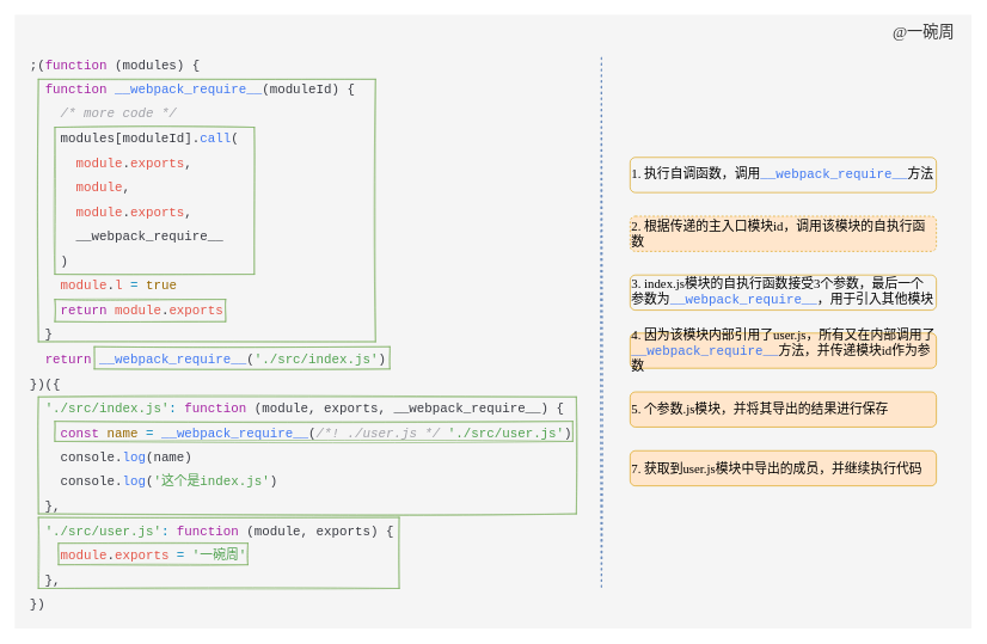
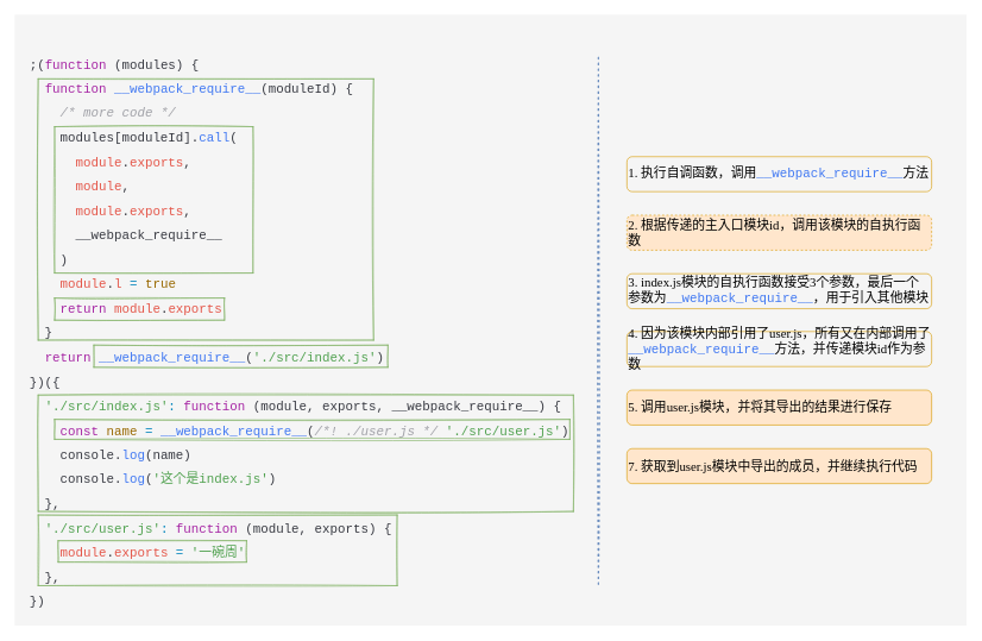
  <mxCell id="0" />
  <mxCell id="1" parent="0" />
  <mxCell id="2" value="" style="rounded=0;whiteSpace=wrap;html=1;fillColor=#f5f5f5;fontColor=#333333;strokeColor=none;" vertex="1" parent="1"><mxGeometry x="20" y="20" width="1334" height="856" as="geometry" /></mxCell>
  <mxCell id="3" value="&lt;div style=&quot;color: rgb(56 , 58 , 66) ; font-family: &amp;#34;fira code&amp;#34; , &amp;#34;consolas&amp;#34; , &amp;#34;courier new&amp;#34; , monospace ; font-weight: normal ; font-size: 18px ; line-height: 190%&quot;&gt;&lt;div&gt;&lt;span style=&quot;color: #383a42&quot;&gt;;(&lt;/span&gt;&lt;span style=&quot;color: #a626a4&quot;&gt;function&lt;/span&gt;&lt;span style=&quot;color: #383a42&quot;&gt; (modules) {&lt;/span&gt;&lt;/div&gt;&lt;div&gt;&lt;span style=&quot;color: #383a42&quot;&gt;&amp;nbsp; &lt;/span&gt;&lt;span style=&quot;color: #a626a4&quot;&gt;function&lt;/span&gt;&lt;span style=&quot;color: #383a42&quot;&gt; &lt;/span&gt;&lt;span style=&quot;color: #4078f2&quot;&gt;__webpack_require__&lt;/span&gt;&lt;span style=&quot;color: #383a42&quot;&gt;(moduleId) {&lt;/span&gt;&lt;/div&gt;&lt;div&gt;&lt;span style=&quot;color: #383a42&quot;&gt;&amp;nbsp; &amp;nbsp; &lt;/span&gt;&lt;span style=&quot;color: #a0a1a7 ; font-style: italic&quot;&gt;/* more code */&lt;/span&gt;&lt;/div&gt;&lt;div&gt;&lt;span style=&quot;color: #383a42&quot;&gt;&amp;nbsp; &amp;nbsp; modules[moduleId].&lt;/span&gt;&lt;span style=&quot;color: #4078f2&quot;&gt;call&lt;/span&gt;&lt;span style=&quot;color: #383a42&quot;&gt;(&lt;/span&gt;&lt;/div&gt;&lt;div&gt;&lt;span style=&quot;color: #383a42&quot;&gt;&amp;nbsp; &amp;nbsp; &amp;nbsp; &lt;/span&gt;&lt;span style=&quot;color: #e45649&quot;&gt;module&lt;/span&gt;&lt;span style=&quot;color: #383a42&quot;&gt;.&lt;/span&gt;&lt;span style=&quot;color: #e45649&quot;&gt;exports&lt;/span&gt;&lt;span style=&quot;color: #383a42&quot;&gt;,&lt;/span&gt;&lt;/div&gt;&lt;div&gt;&lt;span style=&quot;color: #383a42&quot;&gt;&amp;nbsp; &amp;nbsp; &amp;nbsp; &lt;/span&gt;&lt;span style=&quot;color: #e45649&quot;&gt;module&lt;/span&gt;&lt;span style=&quot;color: #383a42&quot;&gt;,&lt;/span&gt;&lt;/div&gt;&lt;div&gt;&lt;span style=&quot;color: #383a42&quot;&gt;&amp;nbsp; &amp;nbsp; &amp;nbsp; &lt;/span&gt;&lt;span style=&quot;color: #e45649&quot;&gt;module&lt;/span&gt;&lt;span style=&quot;color: #383a42&quot;&gt;.&lt;/span&gt;&lt;span style=&quot;color: #e45649&quot;&gt;exports&lt;/span&gt;&lt;span style=&quot;color: #383a42&quot;&gt;,&lt;/span&gt;&lt;/div&gt;&lt;div&gt;&lt;span style=&quot;color: #383a42&quot;&gt;&amp;nbsp; &amp;nbsp; &amp;nbsp; __webpack_require__&lt;/span&gt;&lt;/div&gt;&lt;div&gt;&lt;span style=&quot;color: #383a42&quot;&gt;&amp;nbsp; &amp;nbsp; )&lt;/span&gt;&lt;/div&gt;&lt;div&gt;&lt;span style=&quot;color: #383a42&quot;&gt;&amp;nbsp; &amp;nbsp; &lt;/span&gt;&lt;span style=&quot;color: #e45649&quot;&gt;module&lt;/span&gt;&lt;span style=&quot;color: #383a42&quot;&gt;.&lt;/span&gt;&lt;span style=&quot;color: #e45649&quot;&gt;l&lt;/span&gt;&lt;span style=&quot;color: #383a42&quot;&gt; &lt;/span&gt;&lt;span style=&quot;color: #0184bc&quot;&gt;=&lt;/span&gt;&lt;span style=&quot;color: #383a42&quot;&gt; &lt;/span&gt;&lt;span style=&quot;color: #986801&quot;&gt;true&lt;/span&gt;&lt;/div&gt;&lt;div&gt;&lt;span style=&quot;color: #383a42&quot;&gt;&amp;nbsp; &amp;nbsp; &lt;/span&gt;&lt;span style=&quot;color: #a626a4&quot;&gt;return&lt;/span&gt;&lt;span style=&quot;color: #383a42&quot;&gt; &lt;/span&gt;&lt;span style=&quot;color: #e45649&quot;&gt;module&lt;/span&gt;&lt;span style=&quot;color: #383a42&quot;&gt;.&lt;/span&gt;&lt;span style=&quot;color: #e45649&quot;&gt;exports&lt;/span&gt;&lt;/div&gt;&lt;div&gt;&lt;span style=&quot;color: #383a42&quot;&gt;&amp;nbsp; }&lt;/span&gt;&lt;/div&gt;&lt;div&gt;&lt;span style=&quot;color: #383a42&quot;&gt;&amp;nbsp; &lt;/span&gt;&lt;span style=&quot;color: #a626a4&quot;&gt;return&lt;/span&gt;&lt;span style=&quot;color: #383a42&quot;&gt; &lt;/span&gt;&lt;span style=&quot;color: #4078f2&quot;&gt;__webpack_require__&lt;/span&gt;&lt;span style=&quot;color: #383a42&quot;&gt;(&lt;/span&gt;&lt;span style=&quot;color: rgb(80 , 161 , 79)&quot;&gt;'./src/index.js'&lt;/span&gt;)&lt;/div&gt;&lt;div&gt;&lt;span style=&quot;color: #383a42&quot;&gt;})({&lt;/span&gt;&lt;/div&gt;&lt;div&gt;&lt;span style=&quot;color: #383a42&quot;&gt;&amp;nbsp; &lt;/span&gt;&lt;span style=&quot;color: #50a14f&quot;&gt;'./src/index.js'&lt;/span&gt;&lt;span style=&quot;color: #0184bc&quot;&gt;:&lt;/span&gt;&lt;span style=&quot;color: #383a42&quot;&gt; &lt;/span&gt;&lt;span style=&quot;color: #a626a4&quot;&gt;function&lt;/span&gt;&lt;span style=&quot;color: #383a42&quot;&gt; (module, exports, __webpack_require__) {&lt;/span&gt;&lt;/div&gt;&lt;div&gt;&lt;span style=&quot;color: #383a42&quot;&gt;&amp;nbsp; &amp;nbsp; &lt;/span&gt;&lt;span style=&quot;color: #a626a4&quot;&gt;const&lt;/span&gt;&lt;span style=&quot;color: #383a42&quot;&gt; &lt;/span&gt;&lt;span style=&quot;color: #986801&quot;&gt;name&lt;/span&gt;&lt;span style=&quot;color: #383a42&quot;&gt; &lt;/span&gt;&lt;span style=&quot;color: #0184bc&quot;&gt;=&lt;/span&gt;&lt;span style=&quot;color: #383a42&quot;&gt; &lt;/span&gt;&lt;span style=&quot;color: #4078f2&quot;&gt;__webpack_require__&lt;/span&gt;&lt;span style=&quot;color: #383a42&quot;&gt;(&lt;/span&gt;&lt;span style=&quot;color: #a0a1a7 ; font-style: italic&quot;&gt;/*! ./user.js */&lt;/span&gt;&lt;span style=&quot;color: #383a42&quot;&gt; &lt;/span&gt;&lt;span style=&quot;color: #50a14f&quot;&gt;'./src/user.js'&lt;/span&gt;&lt;span style=&quot;color: #383a42&quot;&gt;)&lt;/span&gt;&lt;/div&gt;&lt;div&gt;&lt;span style=&quot;color: #383a42&quot;&gt;&amp;nbsp; &amp;nbsp; console.&lt;/span&gt;&lt;span style=&quot;color: #4078f2&quot;&gt;log&lt;/span&gt;&lt;span style=&quot;color: #383a42&quot;&gt;(name)&lt;/span&gt;&lt;/div&gt;&lt;div&gt;&lt;span style=&quot;color: #383a42&quot;&gt;&amp;nbsp; &amp;nbsp; console.&lt;/span&gt;&lt;span style=&quot;color: #4078f2&quot;&gt;log&lt;/span&gt;&lt;span style=&quot;color: #383a42&quot;&gt;(&lt;/span&gt;&lt;span style=&quot;color: #50a14f&quot;&gt;'这个是index.js'&lt;/span&gt;&lt;span style=&quot;color: #383a42&quot;&gt;)&lt;/span&gt;&lt;/div&gt;&lt;div&gt;&lt;span style=&quot;color: #383a42&quot;&gt;&amp;nbsp; },&lt;/span&gt;&lt;/div&gt;&lt;div&gt;&lt;span style=&quot;color: #383a42&quot;&gt;&amp;nbsp; &lt;/span&gt;&lt;span style=&quot;color: #50a14f&quot;&gt;'./src/user.js'&lt;/span&gt;&lt;span style=&quot;color: #0184bc&quot;&gt;:&lt;/span&gt;&lt;span style=&quot;color: #383a42&quot;&gt; &lt;/span&gt;&lt;span style=&quot;color: #a626a4&quot;&gt;function&lt;/span&gt;&lt;span style=&quot;color: #383a42&quot;&gt; (module, exports) {&lt;/span&gt;&lt;/div&gt;&lt;div&gt;&lt;span style=&quot;color: #383a42&quot;&gt;&amp;nbsp; &amp;nbsp; &lt;/span&gt;&lt;span style=&quot;color: #e45649&quot;&gt;module&lt;/span&gt;&lt;span style=&quot;color: #383a42&quot;&gt;.&lt;/span&gt;&lt;span style=&quot;color: #e45649&quot;&gt;exports&lt;/span&gt;&lt;span style=&quot;color: #383a42&quot;&gt; &lt;/span&gt;&lt;span style=&quot;color: #0184bc&quot;&gt;=&lt;/span&gt;&lt;span style=&quot;color: #383a42&quot;&gt; &lt;/span&gt;&lt;span style=&quot;color: #50a14f&quot;&gt;'一碗周'&lt;/span&gt;&lt;/div&gt;&lt;div&gt;&lt;span style=&quot;color: #383a42&quot;&gt;&amp;nbsp; },&lt;/span&gt;&lt;/div&gt;&lt;div&gt;&lt;span style=&quot;color: #383a42&quot;&gt;})&lt;/span&gt;&lt;/div&gt;&lt;br&gt;&lt;/div&gt;" style="text;whiteSpace=wrap;html=1;labelBackgroundColor=none;sketch=1;" vertex="1" parent="1"><mxGeometry x="39" y="67" width="771" height="800" as="geometry" /></mxCell>
- <mxCell id="4" value="&lt;font style=&quot;font-size: 22px&quot; face=&quot;ZCOOL KuaiLe&quot; color=&quot;#333333&quot;&gt;@一碗周&lt;/font&gt;" style="text;html=1;strokeColor=none;fillColor=none;align=center;verticalAlign=middle;whiteSpace=wrap;rounded=0;labelBackgroundColor=none;" vertex="1" parent="1"><mxGeometry x="1240" y="27" width="95" height="35" as="geometry" /></mxCell>
  <mxCell id="5" value="" style="rounded=0;whiteSpace=wrap;html=1;labelBackgroundColor=none;sketch=1;strokeColor=#82b366;fillColor=none;" vertex="1" parent="1"><mxGeometry x="53" y="110" width="470" height="366" as="geometry" /></mxCell>
  <mxCell id="6" value="" style="rounded=0;whiteSpace=wrap;html=1;labelBackgroundColor=none;sketch=1;strokeColor=#82b366;fillColor=none;" vertex="1" parent="1"><mxGeometry x="76" y="417" width="238" height="31" as="geometry" /></mxCell>
  <mxCell id="7" value="" style="rounded=0;whiteSpace=wrap;html=1;labelBackgroundColor=none;sketch=1;strokeColor=#82b366;fillColor=none;" vertex="1" parent="1"><mxGeometry x="76" y="177" width="278" height="205" as="geometry" /></mxCell>
  <mxCell id="8" value="" style="rounded=0;whiteSpace=wrap;html=1;labelBackgroundColor=none;sketch=1;strokeColor=#82b366;fillColor=none;" vertex="1" parent="1"><mxGeometry x="131" y="483" width="412" height="31" as="geometry" /></mxCell>
  <mxCell id="9" value="" style="rounded=0;whiteSpace=wrap;html=1;labelBackgroundColor=none;sketch=1;strokeColor=#82b366;fillColor=none;" vertex="1" parent="1"><mxGeometry x="53" y="553" width="750" height="163" as="geometry" /></mxCell>
  <mxCell id="10" value="" style="rounded=0;whiteSpace=wrap;html=1;labelBackgroundColor=none;sketch=1;strokeColor=#82b366;fillColor=none;" vertex="1" parent="1"><mxGeometry x="53" y="721" width="503" height="99" as="geometry" /></mxCell>
  <mxCell id="11" value="" style="rounded=0;whiteSpace=wrap;html=1;labelBackgroundColor=none;sketch=1;strokeColor=#82b366;fillColor=none;" vertex="1" parent="1"><mxGeometry x="81" y="757" width="264" height="30" as="geometry" /></mxCell>
  <mxCell id="12" value="" style="rounded=0;whiteSpace=wrap;html=1;labelBackgroundColor=none;sketch=1;strokeColor=#82b366;fillColor=none;" vertex="1" parent="1"><mxGeometry x="76" y="587" width="722" height="28" as="geometry" /></mxCell>
  <mxCell id="13" value="" style="endArrow=none;dashed=1;html=1;dashPattern=1 3;strokeWidth=2;fillColor=#dae8fc;strokeColor=#6c8ebf;sketch=1;" edge="1" parent="1"><mxGeometry width="50" height="50" relative="1" as="geometry"><mxPoint x="838" y="818" as="sourcePoint" /><mxPoint x="838" y="78" as="targetPoint" /></mxGeometry></mxCell>
  <mxCell id="14" value="" style="group" vertex="1" connectable="0" parent="1"><mxGeometry x="878" y="219" width="427" height="458" as="geometry" /></mxCell>
  <mxCell id="15" value="&lt;font face=&quot;ZCOOL KuaiLe&quot; style=&quot;font-size: 18px&quot;&gt;1. 执行自调函数，调用&lt;/font&gt;&lt;span style=&quot;color: rgb(64 , 120 , 242) ; font-size: 18px ; font-family: &amp;quot;fira code&amp;quot; , &amp;quot;consolas&amp;quot; , &amp;quot;courier new&amp;quot; , monospace&quot;&gt;__webpack_require__&lt;/span&gt;&lt;span style=&quot;font-family: &amp;quot;zcool kuaile&amp;quot; ; font-size: 18px&quot;&gt;方法&lt;/span&gt;" style="rounded=1;whiteSpace=wrap;html=1;labelBackgroundColor=none;sketch=0;strokeColor=#d79b00;fillColor=#f5f5f5;align=left;" vertex="1" parent="14"><mxGeometry width="427" height="49" as="geometry" /></mxCell>
  <mxCell id="16" value="&lt;font face=&quot;ZCOOL KuaiLe&quot;&gt;&lt;span style=&quot;font-size: 18px&quot;&gt;2. 根据传递的主入口模块id，调用该模块的自执行函数&lt;/span&gt;&lt;/font&gt;" style="rounded=1;whiteSpace=wrap;html=1;labelBackgroundColor=none;sketch=0;strokeColor=#d79b00;fillColor=#ffe6cc;align=left;dashed=1;" vertex="1" parent="14"><mxGeometry y="82" width="427" height="49" as="geometry" /></mxCell>
  <mxCell id="17" value="&lt;font face=&quot;ZCOOL KuaiLe&quot;&gt;&lt;span style=&quot;font-size: 18px&quot;&gt;3. index.js模块的自执行函数接受3个参数，最后一个参数为&lt;/span&gt;&lt;/font&gt;&lt;span style=&quot;color: rgb(64 , 120 , 242) ; font-family: &amp;#34;fira code&amp;#34; , &amp;#34;consolas&amp;#34; , &amp;#34;courier new&amp;#34; , monospace ; font-size: 18px&quot;&gt;__webpack_require__&lt;/span&gt;&lt;span style=&quot;font-family: &amp;#34;zcool kuaile&amp;#34; ; font-size: 18px&quot;&gt;，用于引入其他模块&lt;/span&gt;" style="rounded=1;whiteSpace=wrap;html=1;labelBackgroundColor=none;sketch=0;strokeColor=#d79b00;fillColor=#f5f5f5;align=left;" vertex="1" parent="14"><mxGeometry y="164" width="427" height="49" as="geometry" /></mxCell>
- <mxCell id="18" value="&lt;font face=&quot;ZCOOL KuaiLe&quot;&gt;&lt;span style=&quot;font-size: 18px&quot;&gt;4. 因为该模块内部引用了user.js，所有又在内部调用了&lt;/span&gt;&lt;/font&gt;&lt;span style=&quot;color: rgb(64 , 120 , 242) ; font-size: 18px ; font-family: &amp;#34;fira code&amp;#34; , &amp;#34;consolas&amp;#34; , &amp;#34;courier new&amp;#34; , monospace&quot;&gt;__webpack_require__&lt;/span&gt;&lt;span style=&quot;font-family: &amp;#34;zcool kuaile&amp;#34; ; font-size: 18px&quot;&gt;方法，并传递模块id作为参数&lt;/span&gt;" style="rounded=1;whiteSpace=wrap;html=1;labelBackgroundColor=none;sketch=0;strokeColor=#d79b00;fillColor=#ffe6cc;align=left;" vertex="1" parent="14"><mxGeometry y="245" width="427" height="49" as="geometry" /></mxCell>
- <mxCell id="19" value="&lt;font face=&quot;ZCOOL KuaiLe&quot;&gt;&lt;span style=&quot;font-size: 18px&quot;&gt;5. 个参数.js模块，并将其导出的结果进行保存&lt;/span&gt;&lt;/font&gt;" style="rounded=1;whiteSpace=wrap;html=1;labelBackgroundColor=none;sketch=0;strokeColor=#d79b00;fillColor=#ffe6cc;align=left;" vertex="1" parent="14"><mxGeometry y="327" width="427" height="49" as="geometry" /></mxCell>
+ <mxCell id="18" value="&lt;font face=&quot;ZCOOL KuaiLe&quot;&gt;&lt;span style=&quot;font-size: 18px&quot;&gt;4. 因为该模块内部引用了user.js，所有又在内部调用了&lt;/span&gt;&lt;/font&gt;&lt;span style=&quot;color: rgb(64 , 120 , 242) ; font-size: 18px ; font-family: &amp;#34;fira code&amp;#34; , &amp;#34;consolas&amp;#34; , &amp;#34;courier new&amp;#34; , monospace&quot;&gt;__webpack_require__&lt;/span&gt;&lt;span style=&quot;font-family: &amp;#34;zcool kuaile&amp;#34; ; font-size: 18px&quot;&gt;方法，并传递模块id作为参数&lt;/span&gt;" style="rounded=1;whiteSpace=wrap;html=1;labelBackgroundColor=none;sketch=0;strokeColor=#d79b00;fillColor=#f5f5f5;align=left;" vertex="1" parent="14"><mxGeometry y="245" width="427" height="49" as="geometry" /></mxCell>
+ <mxCell id="19" value="&lt;font face=&quot;ZCOOL KuaiLe&quot;&gt;&lt;span style=&quot;font-size: 18px&quot;&gt;5. 调用user.js模块，并将其导出的结果进行保存&lt;/span&gt;&lt;/font&gt;" style="rounded=1;whiteSpace=wrap;html=1;labelBackgroundColor=none;sketch=0;strokeColor=#d79b00;fillColor=#ffe6cc;align=left;" vertex="1" parent="14"><mxGeometry y="327" width="427" height="49" as="geometry" /></mxCell>
  <mxCell id="20" value="&lt;font face=&quot;ZCOOL KuaiLe&quot;&gt;&lt;span style=&quot;font-size: 18px&quot;&gt;7. 获取到user.js模块中导出的成员，并继续执行代码&lt;/span&gt;&lt;/font&gt;" style="rounded=1;whiteSpace=wrap;html=1;labelBackgroundColor=none;sketch=0;strokeColor=#d79b00;fillColor=#ffe6cc;align=left;" vertex="1" parent="14"><mxGeometry y="409" width="427" height="49" as="geometry" /></mxCell>
